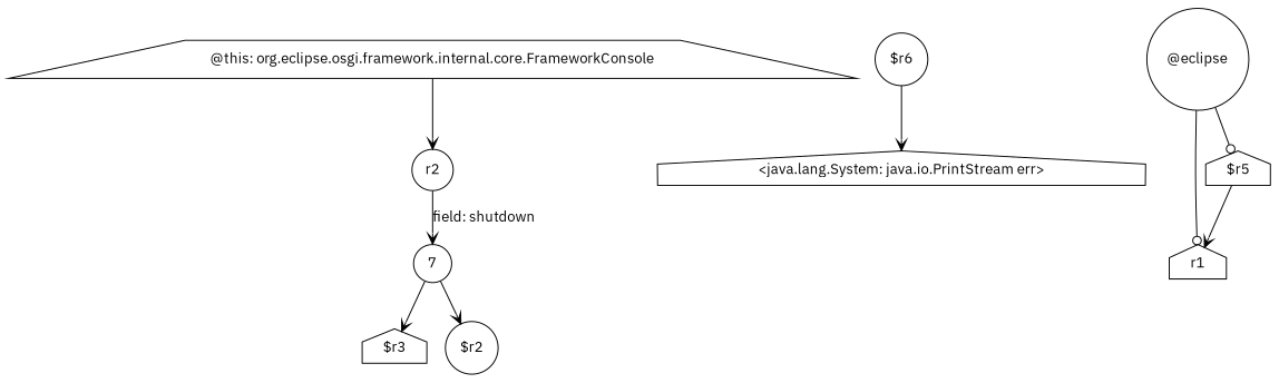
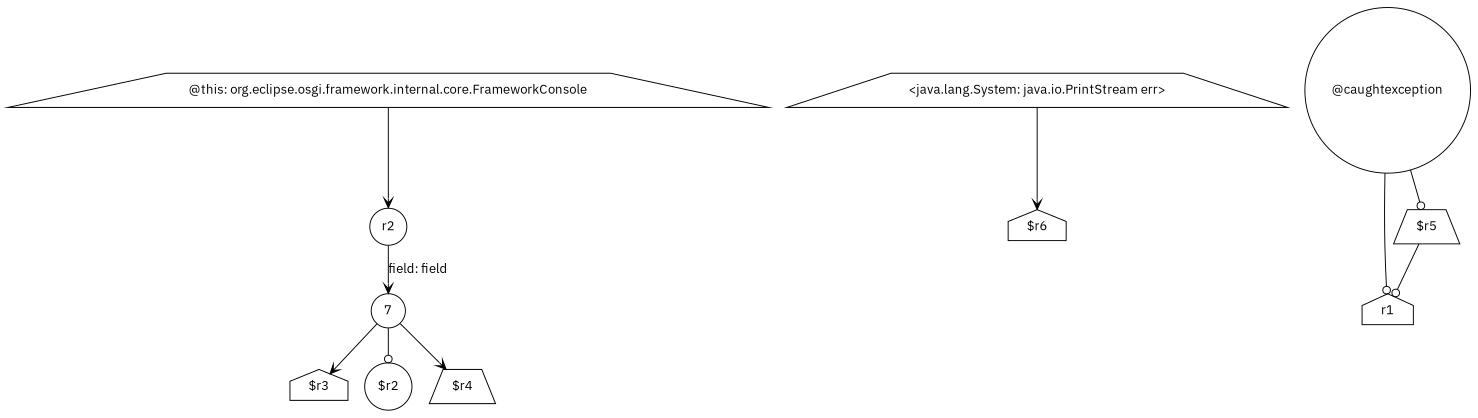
  digraph {
    fontname="IBM Plex Sans"
    node [fontname="IBM Plex Sans" shape=circle]
    edge [arrowhead=vee fontname="IBM Plex Sans"]
    n1 [label=r2]
    n2 [label=7]
    n3 [label="$r3" shape=house]
    n4 [label="$r2"]
-   n6 [label="<java.lang.System: java.io.PrintStream err>" shape=house]
-   n7 [label="$r6"]
+   n5 [label="$r4" shape=trapezium]
+   n6 [label="<java.lang.System: java.io.PrintStream err>" shape=trapezium]
+   n7 [label="$r6" shape=house]
    n8 [label="@this: org.eclipse.osgi.framework.internal.core.FrameworkConsole" shape=trapezium]
-   n9 [label="@eclipse"]
+   n9 [label="@caughtexception"]
    n10 [label=r1 shape=house]
-   n11 [label="$r5" shape=house]
-   n1 -> n2 [label="field: shutdown"]
+   n11 [label="$r5" shape=trapezium]
+   n1 -> n2 [label="field: field"]
    n2 -> n3
-   n2 -> n4
-   n7 -> n6
+   n2 -> n4 [arrowhead=odot]
+   n2 -> n5
+   n6 -> n7
    n8 -> n1
    n9 -> n10 [arrowhead=odot]
    n9 -> n11 [arrowhead=odot]
-   n11 -> n10
+   n11 -> n10 [arrowhead=odot]
  }
